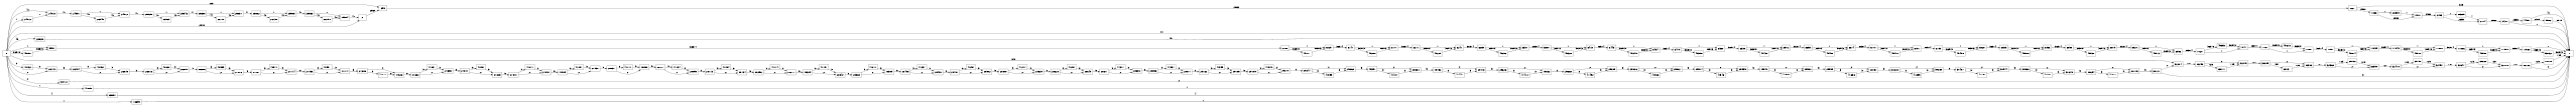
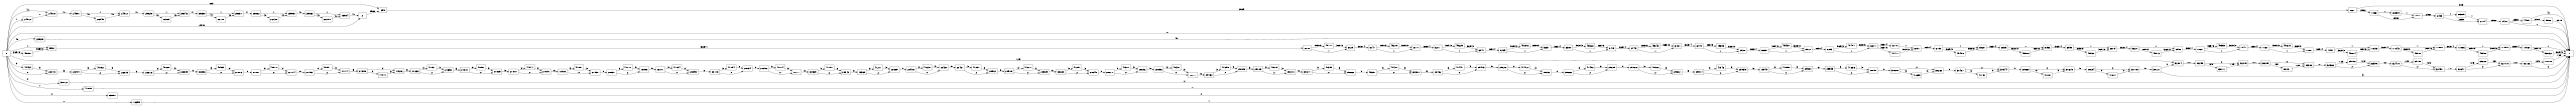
  digraph {
    rankdir=LR
    node [shape=rectangle]
    2
    659
    661
    1886
    1
    1910
    26509
    2153
    2174
    26529
    3421
    4405
    5982
    5991
    6008
    6029
    49171
    6147
    6177
    49200
    6211
    6241
    49229
    6269
    6337
    49296
    6380
    6413
    49328
    6443
    6464
    49348
    6479
    6530
    49398
    6539
    6572
    49430
    6653
    6674
    49450
    6770
    6791
    49470
    6799
    6828
    49498
    6835
    6856
    49518
    6858
    6879
    49538
    6920
    6956
    49573
    7020
    7041
    49593
    7067
    7088
    49613
    7091
    11835
    49874
    11843
    11880
    49910
    11886
    11958
    49990
    11960
    53132
    23925
    24912
    24913
    24951
    24972
    26549
    25525
    25546
    26569
    25698
    25837
    26710
    25882
    25903
    26730
    25963
    25984
    26750
    26773
    26794
    26815
    40752
    26816
    26885
    40820
    26886
    27006
    40939
    27081
    27114
    40971
    27153
    27174
    40991
    27305
    27326
    41011
    27632
    27653
    41031
    27804
    27825
    41051
    27870
    27891
    41071
    27909
    27930
    41091
    28037
    28058
    41111
    28071
    28095
    41134
    28113
    28134
    41154
    28256
    28277
    41174
    28325
    28342
    41191
    28368
    28389
    41211
    28403
    28430
    41237
    28481
    28502
    41257
    28508
    28529
    41277
    28628
    28649
    41297
    28671
    28692
    41317
    28856
    28877
    41337
    29162
    29185
    41359
    29189
    29210
    41379
    29247
    29268
    41399
    n168 [label=49351]
    29380
    41427
    29452
    29473
    41447
    29626
    29652
    41472
    29668
    29689
    41492
    29826
    29861
    41526
    29914
    29935
    41546
    29940
    29980
    41585
    29999
    30051
    41636
    30208
    30268
    41695
    30487
    30544
    41751
    30568
    30615
    41797
    30694
    30715
    41817
    30721
    32204
    32258
    32279
    65111
    32285
    32306
    65131
    32368
    32390
    65152
    32418
    32457
    65190
    32647
    32718
    65260
    32726
    70718
    38712
    40732
    47809
    49151
    65091
    76699
    0
    2 -> 659 [label=2560]
    659 -> 661 [label=2869]
    661 -> 1886 [label=2560]
    661 -> 1 [label=309]
    1886 -> 1910 [label=2559]
    1886 -> 26509 [label=1]
    1910 -> 2153 [label=2560]
    26509 -> 1910 [label=1]
    2153 -> 2174 [label=2559]
    2153 -> 26529 [label=1]
    2174 -> 3421 [label=2560]
    26529 -> 2174 [label=1]
    3421 -> 1 [label=1]
    3421 -> 4405 [label=2559]
    4405 -> 1 [label=40]
    4405 -> 5982 [label=2519]
    5982 -> 1 [label=2519]
    5991 -> 6008 [label=36574]
    6008 -> 6029 [label=1]
    6008 -> 49171 [label=36573]
    6029 -> 6147 [label=36574]
    49171 -> 6029 [label=36573]
    6147 -> 6177 [label=1]
    6147 -> 49200 [label=36573]
    6177 -> 6211 [label=36574]
    49200 -> 6177 [label=36573]
    6211 -> 6241 [label=1]
    6211 -> 49229 [label=36573]
    6241 -> 6269 [label=36574]
    49229 -> 6241 [label=36573]
    6269 -> 6337 [label=1]
    6269 -> 49296 [label=36573]
    6337 -> 6380 [label=36574]
    49296 -> 6337 [label=36573]
    6380 -> 6413 [label=1]
    6380 -> 49328 [label=36573]
    6413 -> 6443 [label=36574]
    49328 -> 6413 [label=36573]
    6443 -> 6464 [label=1]
    6443 -> 49348 [label=36573]
    6464 -> 6479 [label=36574]
    49348 -> 6464 [label=36573]
    6479 -> 6530 [label=1]
    6479 -> 49398 [label=36573]
    6530 -> 6539 [label=36574]
    49398 -> 6530 [label=36573]
    6539 -> 6572 [label=1]
    6539 -> 49430 [label=36573]
    6572 -> 6653 [label=36574]
    49430 -> 6572 [label=36573]
    6653 -> 6674 [label=1]
    6653 -> 49450 [label=36573]
    6674 -> 6770 [label=36574]
    49450 -> 6674 [label=36573]
    6770 -> 6791 [label=1]
-   6770 -> 49470 [label=36573]
+   6674 -> 49470 [label=36573]
    6791 -> 6799 [label=36574]
    49470 -> 6791 [label=36573]
    6799 -> 6828 [label=1]
    6799 -> 49498 [label=36573]
    6828 -> 6835 [label=36574]
    49498 -> 6828 [label=36573]
    6835 -> 6856 [label=1]
    6835 -> 49518 [label=36573]
    6856 -> 6858 [label=36574]
    49518 -> 6856 [label=36573]
    6858 -> 6879 [label=1]
    6858 -> 49538 [label=36573]
    6879 -> 6920 [label=36574]
    49538 -> 6879 [label=36573]
    6920 -> 6956 [label=1]
    6920 -> 49573 [label=36573]
    6956 -> 7020 [label=36574]
    49573 -> 6956 [label=36573]
    7020 -> 7041 [label=1]
    7020 -> 49593 [label=36573]
    7041 -> 7067 [label=36574]
    49593 -> 7041 [label=36573]
    7067 -> 7088 [label=1]
    7067 -> 49613 [label=36573]
    7088 -> 7091 [label=36574]
    49613 -> 7088 [label=36573]
    7091 -> 11835 [label=1]
    7091 -> 49874 [label=36573]
    11835 -> 11843 [label=36574]
    49874 -> 11835 [label=36573]
    11843 -> 11880 [label=1]
    11843 -> 49910 [label=36573]
    11880 -> 11886 [label=36574]
    49910 -> 11880 [label=36573]
    11886 -> 11958 [label=1]
    11886 -> 49990 [label=36573]
    11958 -> 11960 [label=36574]
    49990 -> 11958 [label=36573]
    11960 -> 1 [label=1]
    11960 -> 53132 [label=36573]
    53132 -> 1 [label=36573]
    23925 -> 1 [label=49]
    24912 -> 24913 [label=1]
    24913 -> 24951 [label=41]
    24951 -> 24972 [label=1]
    24951 -> 26549 [label=40]
    24972 -> 25525 [label=41]
    26549 -> 24972 [label=40]
    25525 -> 25546 [label=1]
    25525 -> 26569 [label=40]
    25546 -> 25698 [label=41]
    26569 -> 25546 [label=40]
    25698 -> 25837 [label=1]
    25698 -> 26710 [label=40]
    25837 -> 25882 [label=41]
    26710 -> 25837 [label=40]
    25882 -> 25903 [label=1]
    25882 -> 26730 [label=40]
    25903 -> 25963 [label=41]
    26730 -> 25903 [label=40]
    25963 -> 25984 [label=1]
    25963 -> 26750 [label=40]
    25984 -> 2 [label=41]
    26750 -> 25984 [label=40]
    26773 -> 26794 [label=5]
    26794 -> 26815 [label=2]
    26794 -> 40752 [label=3]
    26815 -> 26816 [label=5]
    40752 -> 26815 [label=3]
    26816 -> 26885 [label=2]
    26816 -> 40820 [label=3]
    26885 -> 26886 [label=5]
    40820 -> 26885 [label=3]
    26886 -> 27006 [label=2]
    26886 -> 40939 [label=3]
    27006 -> 27081 [label=5]
    40939 -> 27006 [label=3]
    27081 -> 27114 [label=2]
    27081 -> 40971 [label=3]
    27114 -> 27153 [label=5]
    40971 -> 27114 [label=3]
    27153 -> 27174 [label=2]
    27153 -> 40991 [label=3]
    27174 -> 27305 [label=5]
    40991 -> 27174 [label=3]
    27305 -> 27326 [label=2]
    27305 -> 41011 [label=3]
    27326 -> 27632 [label=5]
    41011 -> 27326 [label=3]
    27632 -> 27653 [label=2]
    27632 -> 41031 [label=3]
    27653 -> 27804 [label=5]
    41031 -> 27653 [label=3]
    27804 -> 27825 [label=2]
    27804 -> 41051 [label=3]
    27825 -> 27870 [label=5]
    41051 -> 27825 [label=3]
    27870 -> 27891 [label=2]
    27870 -> 41071 [label=3]
    27891 -> 27909 [label=5]
    41071 -> 27891 [label=3]
    27909 -> 27930 [label=2]
    27909 -> 41091 [label=3]
    27930 -> 28037 [label=5]
    41091 -> 27930 [label=3]
    28037 -> 28058 [label=2]
    28037 -> 41111 [label=3]
    28058 -> 28071 [label=5]
    41111 -> 28058 [label=3]
    28071 -> 28095 [label=2]
    28071 -> 41134 [label=3]
    28095 -> 28113 [label=5]
    41134 -> 28095 [label=3]
    28113 -> 28134 [label=2]
    28113 -> 41154 [label=3]
    28134 -> 28256 [label=5]
    41154 -> 28134 [label=3]
    28256 -> 28277 [label=2]
    28256 -> 41174 [label=3]
    28277 -> 28325 [label=5]
    41174 -> 28277 [label=3]
    28325 -> 28342 [label=2]
    28325 -> 41191 [label=3]
    28342 -> 28368 [label=5]
    41191 -> 28342 [label=3]
    28368 -> 28389 [label=2]
    28368 -> 41211 [label=3]
    28389 -> 28403 [label=5]
    41211 -> 28389 [label=3]
    28403 -> 28430 [label=2]
    28403 -> 41237 [label=3]
    28430 -> 28481 [label=5]
    41237 -> 28430 [label=3]
    28481 -> 28502 [label=2]
    28481 -> 41257 [label=3]
    28502 -> 28508 [label=5]
    41257 -> 28502 [label=3]
    28508 -> 28529 [label=2]
    28508 -> 41277 [label=3]
    28529 -> 28628 [label=5]
    41277 -> 28529 [label=3]
    28628 -> 28649 [label=2]
    28628 -> 41297 [label=3]
    28649 -> 28671 [label=5]
    41297 -> 28649 [label=3]
    28671 -> 28692 [label=2]
    28671 -> 41317 [label=3]
    28692 -> 28856 [label=5]
    41317 -> 28692 [label=3]
    28856 -> 28877 [label=2]
    28856 -> 41337 [label=3]
    28877 -> 29162 [label=5]
    41337 -> 28877 [label=3]
    29162 -> 29185 [label=2]
    29162 -> 41359 [label=3]
    29185 -> 29189 [label=5]
    41359 -> 29185 [label=3]
    29189 -> 29210 [label=2]
    29189 -> 41379 [label=3]
    29210 -> 29247 [label=5]
    41379 -> 29210 [label=3]
    29247 -> 29268 [label=2]
    29247 -> 41399 [label=3]
    29268 -> n168 [label=5]
    41399 -> 29268 [label=3]
    n168 -> 29380 [label=2]
    n168 -> 41427 [label=3]
    29380 -> 29452 [label=5]
    41427 -> 29380 [label=3]
    29452 -> 29473 [label=2]
    29452 -> 41447 [label=3]
    29473 -> 29626 [label=5]
    41447 -> 29473 [label=3]
    29626 -> 29652 [label=2]
    29626 -> 41472 [label=3]
    29652 -> 29668 [label=5]
    41472 -> 29652 [label=3]
    29668 -> 29689 [label=2]
    29668 -> 41492 [label=3]
    29689 -> 29826 [label=5]
    41492 -> 29689 [label=3]
    29826 -> 29861 [label=2]
    29826 -> 41526 [label=3]
    29861 -> 29914 [label=5]
    41526 -> 29861 [label=3]
    29914 -> 29935 [label=2]
    29914 -> 41546 [label=3]
    29935 -> 29940 [label=5]
    41546 -> 29935 [label=3]
    29940 -> 29980 [label=2]
    29940 -> 41585 [label=3]
    29980 -> 29999 [label=5]
    41585 -> 29980 [label=3]
    29999 -> 30051 [label=2]
    29999 -> 41636 [label=3]
    30051 -> 30208 [label=5]
    41636 -> 30051 [label=3]
    30208 -> 30268 [label=2]
    30208 -> 41695 [label=3]
    30268 -> 30487 [label=5]
    41695 -> 30268 [label=3]
    30487 -> 30544 [label=2]
    30487 -> 41751 [label=3]
    30544 -> 30568 [label=5]
    41751 -> 30544 [label=3]
    30568 -> 30615 [label=2]
    30568 -> 41797 [label=3]
    30615 -> 30694 [label=5]
    41797 -> 30615 [label=3]
    30694 -> 30715 [label=2]
    30694 -> 41817 [label=3]
    30715 -> 30721 [label=5]
    41817 -> 30715 [label=3]
    30721 -> 1 [label=3]
    30721 -> 32204 [label=2]
    32204 -> 32258 [label=727]
    32258 -> 32279 [label=2]
    32258 -> 65111 [label=725]
    32279 -> 32285 [label=727]
    65111 -> 32279 [label=725]
    32285 -> 32306 [label=2]
    32285 -> 65131 [label=725]
    32306 -> 32368 [label=727]
    65131 -> 32306 [label=725]
    32368 -> 32390 [label=2]
    32368 -> 65152 [label=725]
    32390 -> 32418 [label=727]
    65152 -> 32390 [label=725]
    32418 -> 32457 [label=2]
    32418 -> 65190 [label=725]
    32457 -> 32647 [label=727]
    65190 -> 32457 [label=725]
    32647 -> 32718 [label=2]
    32647 -> 65260 [label=725]
    32718 -> 32726 [label=727]
    65260 -> 32718 [label=725]
    32726 -> 1 [label=2]
    32726 -> 70718 [label=725]
    70718 -> 1 [label=725]
    38712 -> 1 [label=2]
    40732 -> 26773 [label=3]
    47809 -> 1 [label=1]
    49151 -> 5991 [label=36573]
    65091 -> 1 [label=4]
    76699 -> 1 [label=1]
    0 -> 2 [label=2519]
    0 -> 659 [label=309]
    0 -> 1 [label=81]
    0 -> 5991 [label=1]
    0 -> 23925 [label=49]
    0 -> 24912 [label=1]
    0 -> 24913 [label=40]
    0 -> 26773 [label=2]
    0 -> 32204 [label=725]
    0 -> 38712 [label=2]
    0 -> 40732 [label=3]
    0 -> 47809 [label=1]
    0 -> 49151 [label=36573]
    0 -> 65091 [label=4]
    0 -> 76699 [label=1]
  }
